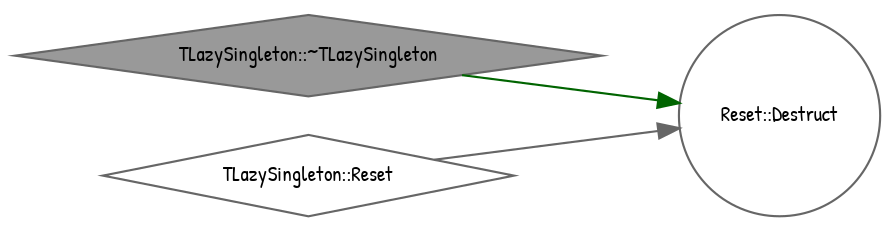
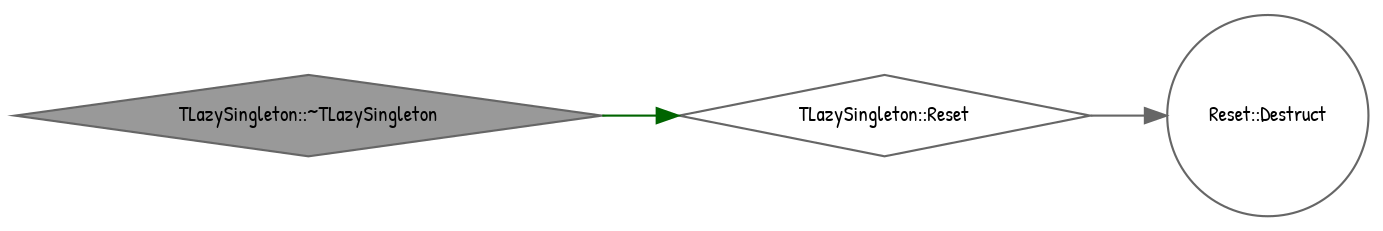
  digraph {
    fontname="Patrick Hand"
    rankdir=LR
    node [color=grey40 fillcolor=white fontname="Patrick Hand" fontsize=10 shape=diamond style=filled]
    edge [fontname="Patrick Hand" fontsize=10 labelfontname=Helvetica labelfontsize=10 style=solid]
    n1 [color=gray40 fillcolor=grey60 fontcolor=black height=0.2 label="TLazySingleton::~TLazySingleton" width=0.4]
    n2 [height=0.2 label="TLazySingleton::Reset" width=0.4]
    n3 [height=0.2 label="Reset::Destruct" shape=circle width=0.4]
-   n1 -> n3 [color=darkgreen]
+   n1 -> n2 [color=darkgreen]
    n2 -> n3 [color=gray40]
  }
